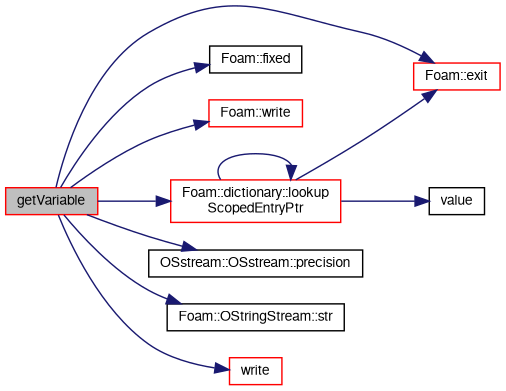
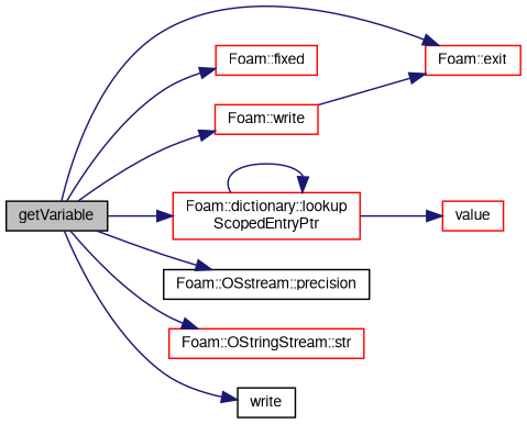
  digraph {
    rankdir=LR
    node [color=red fontname=FreeSans fontsize=10 shape=record]
    edge [color=midnightblue fontname=FreeSans fontsize=10 labelfontname=FreeSans labelfontsize=10 style=solid]
-   n1 [fillcolor=grey75 fontcolor=black height=0.2 label=getVariable style=filled width=0.4]
+   n1 [color=black fillcolor=grey75 fontcolor=black height=0.2 label=getVariable style=filled width=0.4]
    n2 [height=0.2 label="Foam::exit" width=0.4]
-   n3 [color=black height=0.2 label="Foam::fixed" width=0.4]
+   n3 [height=0.2 label="Foam::fixed" width=0.4]
    n4 [height=0.2 label="Foam::write" width=0.4]
    n5 [height=0.2 label="Foam::dictionary::lookup\lScopedEntryPtr" width=0.4]
-   n6 [color=black height=0.2 label="OSstream::OSstream::precision" width=0.4]
-   n7 [color=black height=0.2 label="Foam::OStringStream::str" width=0.4]
-   n8 [height=0.2 label=write width=0.4]
-   n9 [color=black height=0.2 label=value width=0.4]
+   n6 [color=black height=0.2 label="Foam::OSstream::precision" width=0.4]
+   n7 [height=0.2 label="Foam::OStringStream::str" width=0.4]
+   n8 [color=black height=0.2 label=write width=0.4]
+   n9 [height=0.2 label=value width=0.4]
    n1 -> n2
    n1 -> n3
    n1 -> n4
    n1 -> n5
    n1 -> n6
    n1 -> n7
    n1 -> n8
-   n5 -> n2
+   n4 -> n2
    n5 -> n5
    n5 -> n9
  }
